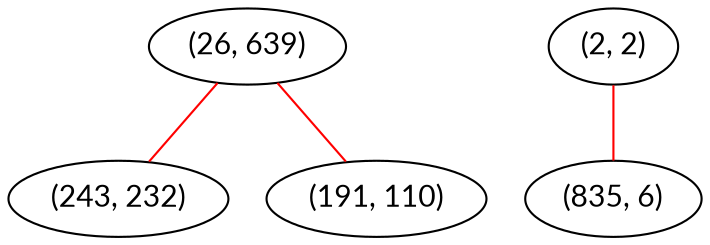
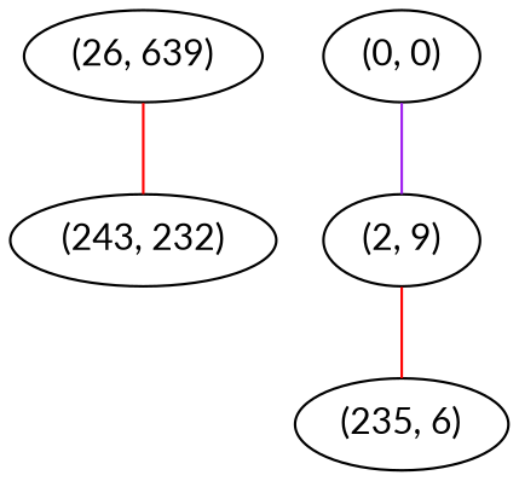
  graph {
    fontname=Lato
    node [fontname=Lato]
    edge [color=red fontname=Lato weight=1]
    n1 [label="(26, 639)"]
    "(243, 232)"
-   "(191, 110)"
-   "(2, 9)" [label="(2, 2)"]
-   "(235, 6)" [label="(835, 6)"]
+   "(0, 0)"
+   "(2, 9)"
+   "(235, 6)"
    n1 -- "(243, 232)"
-   n1 -- "(191, 110)"
+   "(0, 0)" -- "(2, 9)" [color=purple weight=4]
    "(2, 9)" -- "(235, 6)"
  }
